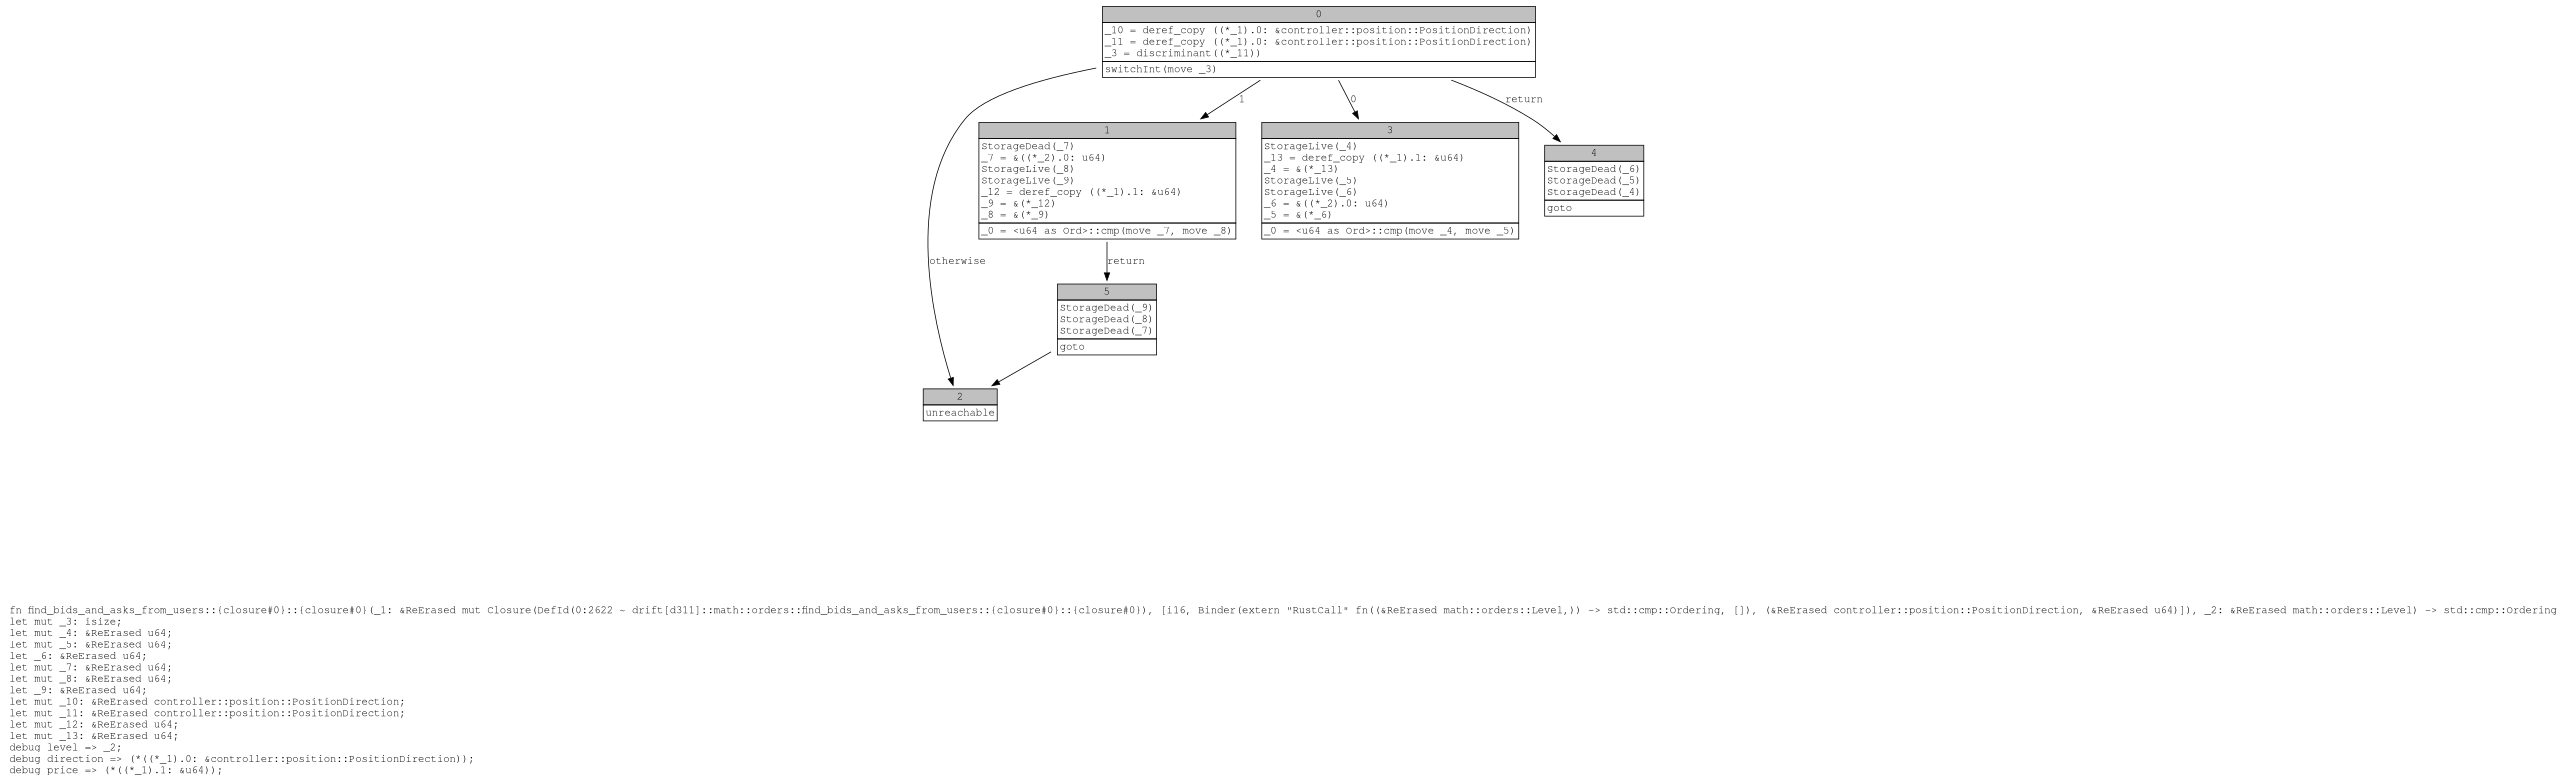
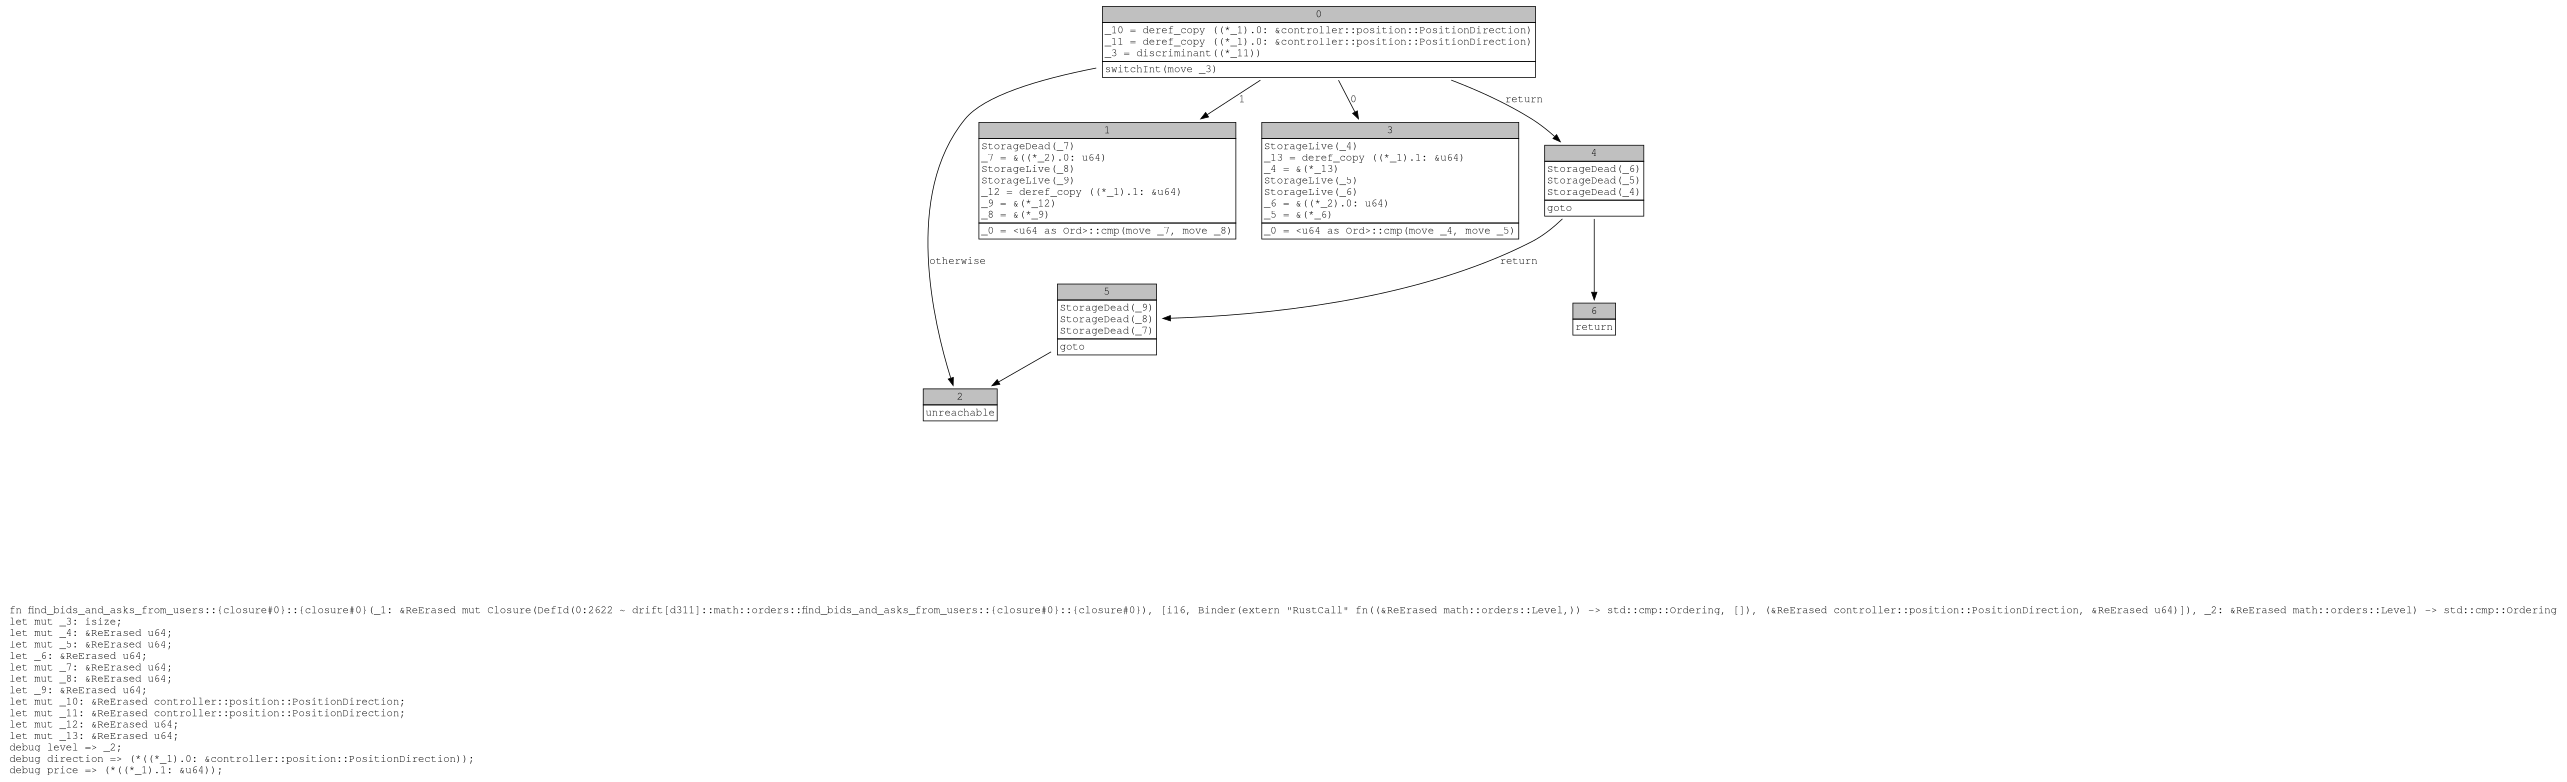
  digraph {
    fontname="Courier, monospace"
    label=<fn find_bids_and_asks_from_users::{closure#0}::{closure#0}(_1: &amp;ReErased mut Closure(DefId(0:2622 ~ drift[d311]::math::orders::find_bids_and_asks_from_users::{closure#0}::{closure#0}), [i16, Binder(extern &quot;RustCall&quot; fn((&amp;ReErased math::orders::Level,)) -&gt; std::cmp::Ordering, []), (&amp;ReErased controller::position::PositionDirection, &amp;ReErased u64)]), _2: &amp;ReErased math::orders::Level) -&gt; std::cmp::Ordering<br align="left"/>let mut _3: isize;<br align="left"/>let mut _4: &amp;ReErased u64;<br align="left"/>let mut _5: &amp;ReErased u64;<br align="left"/>let _6: &amp;ReErased u64;<br align="left"/>let mut _7: &amp;ReErased u64;<br align="left"/>let mut _8: &amp;ReErased u64;<br align="left"/>let _9: &amp;ReErased u64;<br align="left"/>let mut _10: &amp;ReErased controller::position::PositionDirection;<br align="left"/>let mut _11: &amp;ReErased controller::position::PositionDirection;<br align="left"/>let mut _12: &amp;ReErased u64;<br align="left"/>let mut _13: &amp;ReErased u64;<br align="left"/>debug level =&gt; _2;<br align="left"/>debug direction =&gt; (*((*_1).0: &amp;controller::position::PositionDirection));<br align="left"/>debug price =&gt; (*((*_1).1: &amp;u64));<br align="left"/>>
    node [fontname="Courier, monospace" shape=none]
    edge [fontname="Courier, monospace"]
    n1 [label=<<table border="0" cellborder="1" cellspacing="0"><tr><td bgcolor="gray" align="center" colspan="1">0</td></tr><tr><td align="left" balign="left">_10 = deref_copy ((*_1).0: &amp;controller::position::PositionDirection)<br/>_11 = deref_copy ((*_1).0: &amp;controller::position::PositionDirection)<br/>_3 = discriminant((*_11))<br/></td></tr><tr><td align="left">switchInt(move _3)</td></tr></table>>]
    n2 [label=<<table border="0" cellborder="1" cellspacing="0"><tr><td bgcolor="gray" align="center" colspan="1">1</td></tr><tr><td align="left" balign="left">StorageDead(_7)<br/>_7 = &amp;((*_2).0: u64)<br/>StorageLive(_8)<br/>StorageLive(_9)<br/>_12 = deref_copy ((*_1).1: &amp;u64)<br/>_9 = &amp;(*_12)<br/>_8 = &amp;(*_9)<br/></td></tr><tr><td align="left">_0 = &lt;u64 as Ord&gt;::cmp(move _7, move _8)</td></tr></table>>]
    n3 [label=<<table border="0" cellborder="1" cellspacing="0"><tr><td bgcolor="gray" align="center" colspan="1">2</td></tr><tr><td align="left">unreachable</td></tr></table>>]
    n4 [label=<<table border="0" cellborder="1" cellspacing="0"><tr><td bgcolor="gray" align="center" colspan="1">3</td></tr><tr><td align="left" balign="left">StorageLive(_4)<br/>_13 = deref_copy ((*_1).1: &amp;u64)<br/>_4 = &amp;(*_13)<br/>StorageLive(_5)<br/>StorageLive(_6)<br/>_6 = &amp;((*_2).0: u64)<br/>_5 = &amp;(*_6)<br/></td></tr><tr><td align="left">_0 = &lt;u64 as Ord&gt;::cmp(move _4, move _5)</td></tr></table>>]
    n5 [label=<<table border="0" cellborder="1" cellspacing="0"><tr><td bgcolor="gray" align="center" colspan="1">4</td></tr><tr><td align="left" balign="left">StorageDead(_6)<br/>StorageDead(_5)<br/>StorageDead(_4)<br/></td></tr><tr><td align="left">goto</td></tr></table>>]
    n6 [label=<<table border="0" cellborder="1" cellspacing="0"><tr><td bgcolor="gray" align="center" colspan="1">5</td></tr><tr><td align="left" balign="left">StorageDead(_9)<br/>StorageDead(_8)<br/>StorageDead(_7)<br/></td></tr><tr><td align="left">goto</td></tr></table>>]
+   n7 [label=<<table border="0" cellborder="1" cellspacing="0"><tr><td bgcolor="gray" align="center" colspan="1">6</td></tr><tr><td align="left">return</td></tr></table>>]
    n1 -> n2 [label=1]
    n1 -> n3 [label=otherwise]
    n1 -> n4 [label=0]
    n1 -> n5 [label=return]
-   n2 -> n6 [label=return]
+   n5 -> n6 [label=return]
+   n5 -> n7
    n6 -> n3
  }
